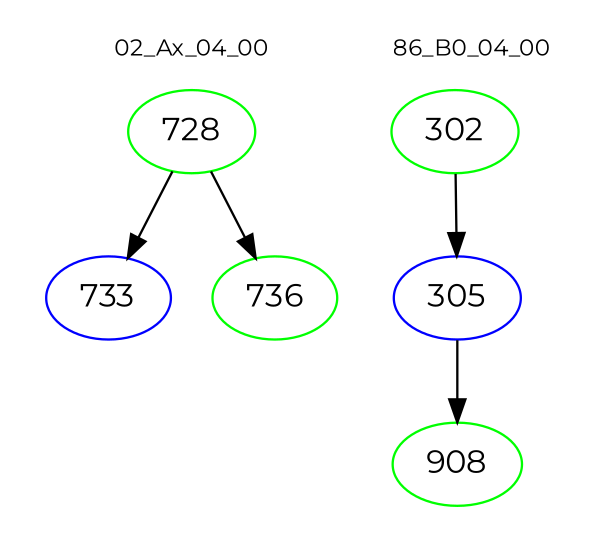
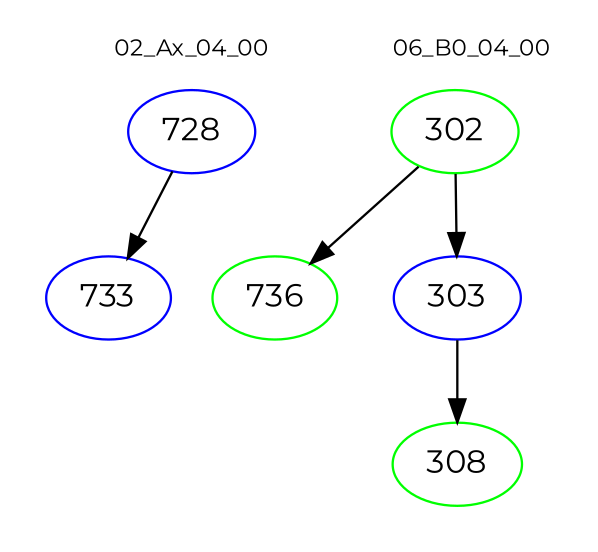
  digraph {
    fontname=Montserrat
    node [color=green fontname=Montserrat]
    edge [color=black fontname=Montserrat]
-   n1 [label=728]
+   n1 [color=blue label=728]
    n2 [color=blue label=733]
    n3 [label=736]
    n4 [label=302]
-   n5 [label=908]
-   n6 [color=blue label=305]
+   n5 [label=308]
+   n6 [color=blue label=303]
    subgraph cluster_1 {
      color=white
      fontsize=10
      label="02_Ax_04_00"
      n1
      n2
      n3
    }
    subgraph cluster_2 {
      color=white
      fontsize=10
-     label="86_B0_04_00"
+     label="06_B0_04_00"
      n4
      n5
      n6
    }
    n1 -> n2
-   n1 -> n3
+   n4 -> n3
    n4 -> n6
    n6 -> n5
  }
